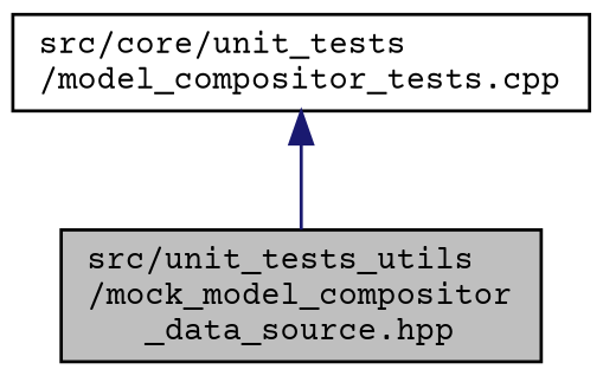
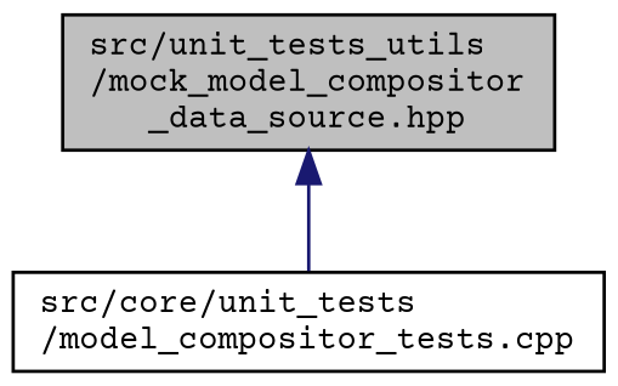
  digraph {
    fontname="Courier Prime"
    node [color=black fontname="Courier Prime" fontsize=10 shape=record style=filled]
    n1 [fillcolor=grey75 fontcolor=black height=0.2 label="src/unit_tests_utils\l/mock_model_compositor\l_data_source.hpp" width=0.4]
    n2 [fillcolor=white height=0.2 label="src/core/unit_tests\l/model_compositor_tests.cpp" width=0.4]
-   n2 -> n1 [color=midnightblue dir=back fontname="Courier Prime" fontsize=10 labelfontname=Helvetica labelfontsize=10 style=solid]
+   n1 -> n2 [color=midnightblue dir=back fontname="Courier Prime" fontsize=10 labelfontname=Helvetica labelfontsize=10 style=solid]
  }
